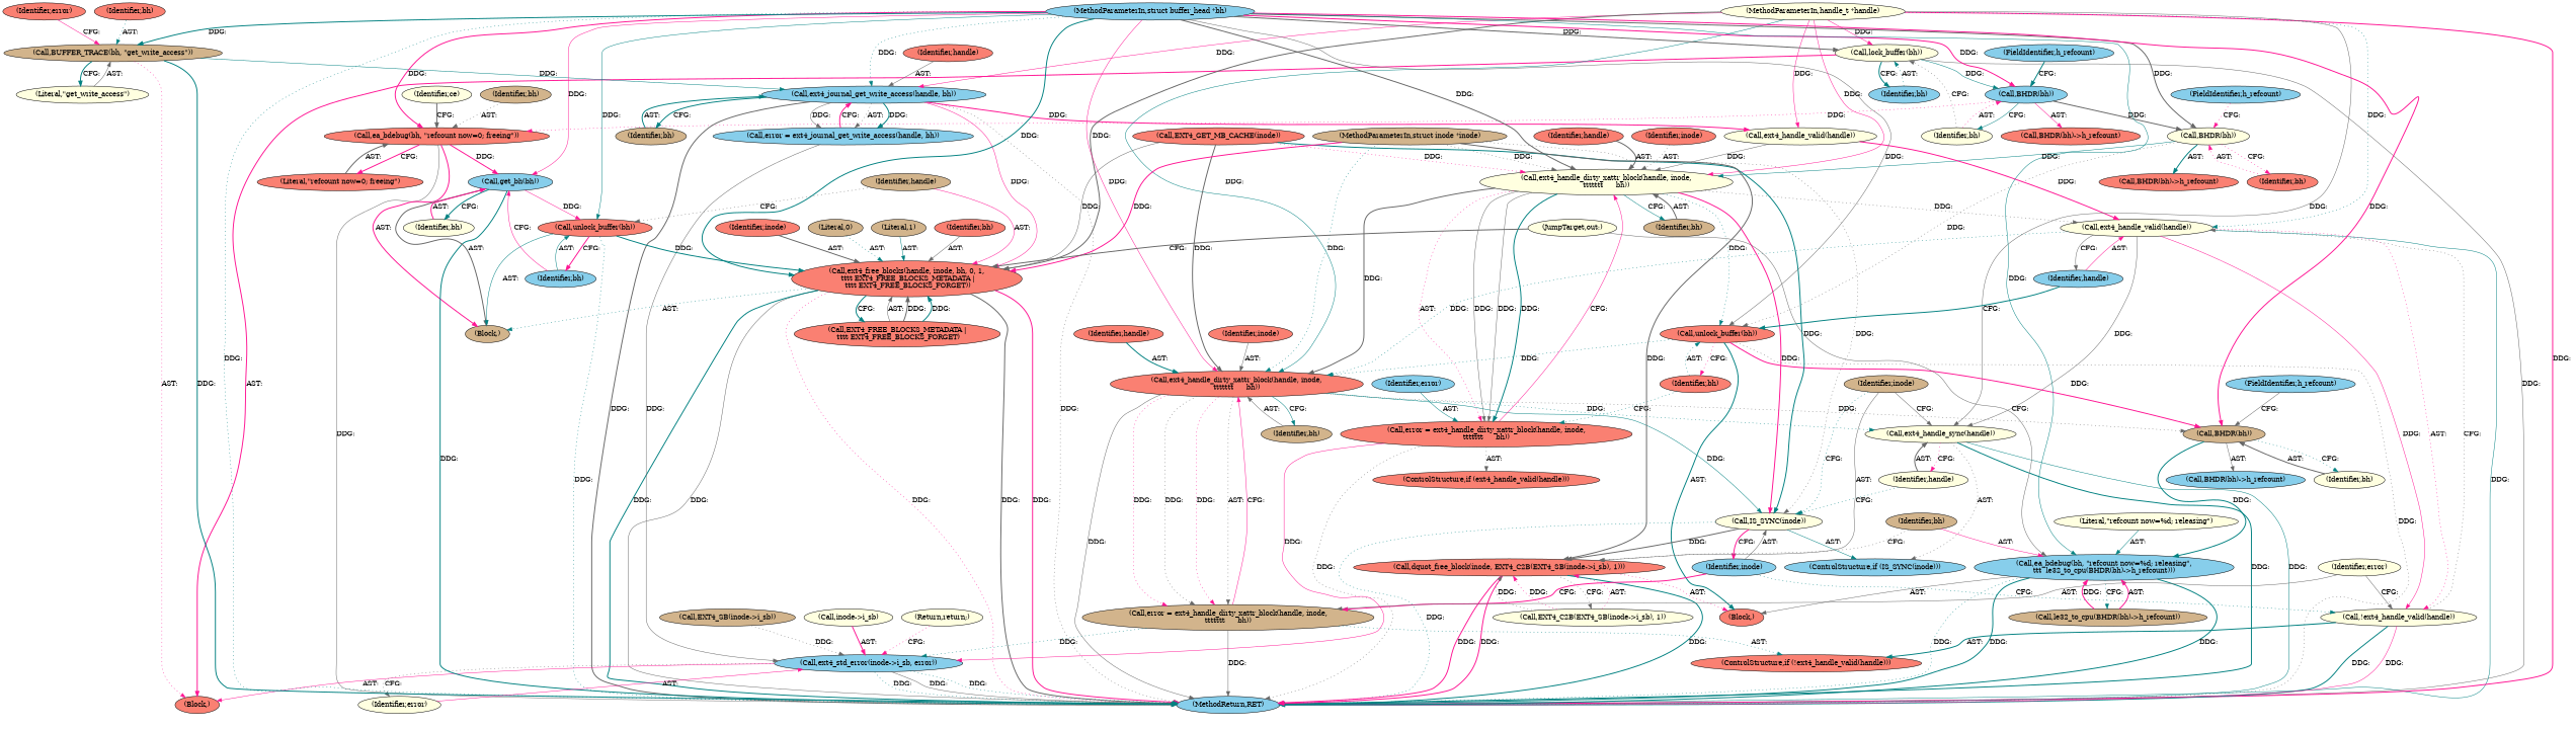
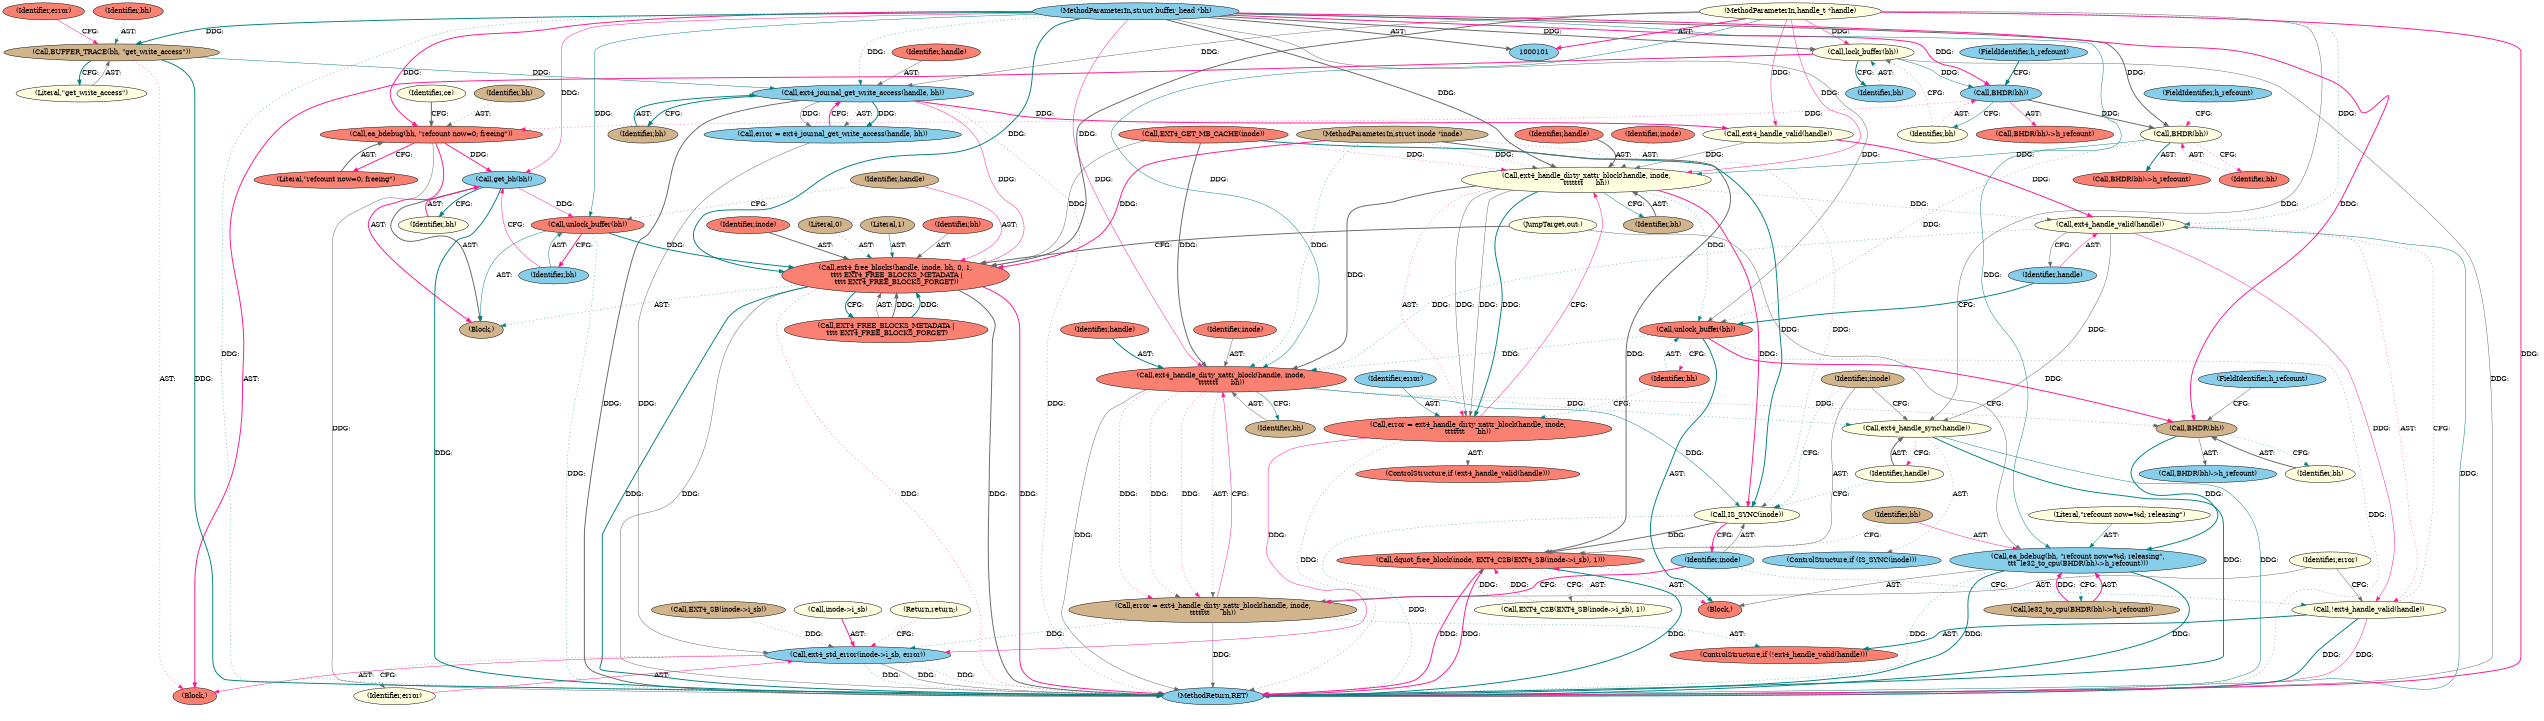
  digraph {
    node [fillcolor=salmon style=filled]
    edge [color=gray40 style=bold]
    n1 [fillcolor=lightyellow label="(Call,lock_buffer(bh))"]
    n2 [fillcolor=skyblue label="(Call,BHDR(bh))"]
    n3 [fillcolor=skyblue label="(Identifier,bh)"]
    n4 [fillcolor=skyblue label="(MethodReturn,RET)"]
    n5 [label="(Block,)"]
    n6 [label="(Call,ea_bdebug(bh, \"refcount now=0; freeing\"))"]
    n7 [fillcolor=lightyellow label="(Call,BHDR(bh))"]
    n8 [fillcolor=lightyellow label="(Identifier,bh)"]
    n9 [label="(Call,BHDR(bh)->h_refcount)"]
    n10 [fillcolor=skyblue label="(Call,ext4_journal_get_write_access(handle, bh))"]
    n11 [label="(Call,ext4_free_blocks(handle, inode, bh, 0, 1,\n \t\t\t\t EXT4_FREE_BLOCKS_METADATA |\n \t\t\t\t EXT4_FREE_BLOCKS_FORGET))"]
    n12 [fillcolor=lightyellow label="(Call,ext4_handle_valid(handle))"]
    n13 [fillcolor=tan label="(Identifier,bh)"]
    n14 [fillcolor=skyblue label="(Call,error = ext4_journal_get_write_access(handle, bh))"]
    n15 [fillcolor=tan label="(Block,)"]
    n16 [label="(Call,EXT4_FREE_BLOCKS_METADATA |\n \t\t\t\t EXT4_FREE_BLOCKS_FORGET)"]
    n17 [fillcolor=lightyellow label="(Call,ext4_handle_dirty_xattr_block(handle, inode,\n\t\t\t\t\t\t\t      bh))"]
    n18 [fillcolor=lightyellow label="(Call,ext4_handle_valid(handle))"]
    n19 [fillcolor=skyblue label="(Call,ext4_std_error(inode->i_sb, error))"]
    n20 [fillcolor=lightyellow label="(MethodParameterIn,handle_t *handle)"]
    n21 [label="(Call,ext4_handle_dirty_xattr_block(handle, inode,\n\t\t\t\t\t\t\t      bh))"]
    n22 [fillcolor=lightyellow label="(Call,ext4_handle_sync(handle))"]
+   1000101 [fillcolor=skyblue]
    n24 [label="(Call,unlock_buffer(bh))"]
    n25 [label="(Call,error = ext4_handle_dirty_xattr_block(handle, inode,\n\t\t\t\t\t\t\t      bh))"]
    n26 [fillcolor=lightyellow label="(Call,IS_SYNC(inode))"]
    n27 [fillcolor=tan label="(Identifier,bh)"]
    n28 [fillcolor=tan label="(Call,BHDR(bh))"]
    n29 [fillcolor=tan label="(Call,error = ext4_handle_dirty_xattr_block(handle, inode,\n\t\t\t\t\t\t\t      bh))"]
    n30 [fillcolor=tan label="(Identifier,bh)"]
    n31 [fillcolor=skyblue label="(ControlStructure,if (IS_SYNC(inode)))"]
    n32 [fillcolor=lightyellow label="(Identifier,handle)"]
    n33 [fillcolor=lightyellow label="(Call,!ext4_handle_valid(handle))"]
    n34 [fillcolor=skyblue label="(Identifier,handle)"]
    n35 [fillcolor=tan label="(Call,BUFFER_TRACE(bh, \"get_write_access\"))"]
    n36 [fillcolor=lightyellow label="(Literal,\"get_write_access\")"]
    n37 [fillcolor=skyblue label="(MethodParameterIn,struct buffer_head *bh)"]
    n38 [fillcolor=skyblue label="(Call,get_bh(bh))"]
    n39 [label="(Call,unlock_buffer(bh))"]
    n40 [fillcolor=skyblue label="(Call,ea_bdebug(bh, \"refcount now=%d; releasing\",\n\t\t\t  le32_to_cpu(BHDR(bh)->h_refcount)))"]
    n41 [label="(Literal,\"refcount now=0; freeing\")"]
    n42 [fillcolor=lightyellow label="(Identifier,bh)"]
    n43 [fillcolor=skyblue label="(Identifier,bh)"]
    n44 [label="(Call,BHDR(bh)->h_refcount)"]
    n45 [label="(Identifier,bh)"]
    n46 [label="(Identifier,bh)"]
    n47 [label="(Block,)"]
    n48 [fillcolor=skyblue label="(Call,BHDR(bh)->h_refcount)"]
    n49 [fillcolor=lightyellow label="(Identifier,bh)"]
    n50 [fillcolor=tan label="(Call,le32_to_cpu(BHDR(bh)->h_refcount))"]
    n51 [label="(ControlStructure,if (ext4_handle_valid(handle)))"]
    n52 [label="(Call,dquot_free_block(inode, EXT4_C2B(EXT4_SB(inode->i_sb), 1)))"]
    n53 [fillcolor=skyblue label="(Identifier,inode)"]
    n54 [fillcolor=lightyellow label="(Identifier,error)"]
    n55 [label="(ControlStructure,if (!ext4_handle_valid(handle)))"]
    n56 [fillcolor=lightyellow label="(Call,EXT4_C2B(EXT4_SB(inode->i_sb), 1))"]
    n57 [fillcolor=tan label="(Literal,0)"]
    n58 [fillcolor=tan label="(Identifier,bh)"]
    n59 [fillcolor=lightyellow label="(Literal,\"refcount now=%d; releasing\")"]
    n60 [label="(Identifier,handle)"]
    n61 [label="(Identifier,bh)"]
    n62 [fillcolor=tan label="(Literal,1)"]
    n63 [fillcolor=tan label="(Identifier,inode)"]
    n64 [fillcolor=lightyellow label="(Identifier,ce)"]
    n65 [label="(Call,EXT4_GET_MB_CACHE(inode))"]
    n66 [label="(Identifier,inode)"]
    n67 [label="(Identifier,bh)"]
    n68 [fillcolor=skyblue label="(Identifier,error)"]
    n69 [label="(Identifier,inode)"]
    n70 [label="(Identifier,handle)"]
    n71 [fillcolor=skyblue label="(FieldIdentifier,h_refcount)"]
    n72 [fillcolor=tan label="(Call,EXT4_SB(inode->i_sb))"]
    n73 [label="(Identifier,handle)"]
    n74 [label="(Identifier,error)"]
    n75 [fillcolor=skyblue label="(FieldIdentifier,h_refcount)"]
    n76 [fillcolor=lightyellow label="(Call,inode->i_sb)"]
    n77 [fillcolor=tan label="(MethodParameterIn,struct inode *inode)"]
    n78 [fillcolor=tan label="(Identifier,handle)"]
    n79 [fillcolor=lightyellow label="(Return,return;)"]
    n80 [fillcolor=lightyellow label="(Identifier,error)"]
    n81 [fillcolor=skyblue label="(FieldIdentifier,h_refcount)"]
    n82 [label="(Identifier,inode)"]
    n83 [fillcolor=tan label="(Identifier,bh)"]
    n84 [fillcolor=lightyellow label="(JumpTarget,out:)"]
    n1 -> n2 [color=teal label="DDG: " style=solid]
    n1 -> n3 [color=teal label="CFG: "]
    n1 -> n4 [label="DDG: " style=solid]
    n1 -> n5 [color=deeppink label="AST: "]
    n2 -> n6 [color=deeppink label="DDG: " style=dotted]
    n2 -> n7 [label="DDG: "]
    n2 -> n8 [color=teal label="CFG: " style=solid]
    n2 -> n9 [color=deeppink label="AST: " style=solid]
    n3 -> n1 [color=teal label="AST: " style=dotted]
    n6 -> n4 [label="DDG: " style=solid]
    n6 -> n15 [color=deeppink label="AST: "]
    n6 -> n38 [color=deeppink label="DDG: "]
    n6 -> n41 [color=deeppink label="CFG: "]
    n7 -> n17 [color=teal label="DDG: " style=solid]
    n7 -> n24 [label="DDG: " style=dotted]
    n7 -> n44 [color=teal label="AST: "]
    n7 -> n45 [color=deeppink label="CFG: " style=dotted]
    n8 -> n1 [label="CFG: " style=dotted]
    n8 -> n2 [color=deeppink label="AST: " style=dotted]
    n10 -> n4 [label="DDG: "]
    n10 -> n4 [label="DDG: " style=dotted]
    n10 -> n11 [color=deeppink label="DDG: " style=solid]
    n10 -> n12 [color=deeppink label="DDG: "]
    n10 -> n13 [color=teal label="CFG: "]
    n10 -> n14 [label="AST: " style=dotted]
    n10 -> n14 [color=teal label="DDG: "]
    n10 -> n14 [label="DDG: " style=solid]
    n11 -> n4 [label="DDG: " style=solid]
    n11 -> n4 [color=deeppink label="DDG: " style=dotted]
    n11 -> n4 [label="DDG: "]
    n11 -> n4 [color=deeppink label="DDG: "]
    n11 -> n4 [color=teal label="DDG: "]
    n11 -> n15 [color=teal label="AST: " style=dotted]
    n11 -> n16 [color=teal label="CFG: "]
    n12 -> n17 [label="DDG: " style=solid]
    n12 -> n18 [color=deeppink label="DDG: "]
    n13 -> n10 [color=teal label="AST: "]
    n14 -> n10 [color=deeppink label="CFG: "]
    n14 -> n19 [label="DDG: " style=solid]
    n16 -> n11 [label="AST: " style=solid]
    n16 -> n11 [label="DDG: "]
    n16 -> n11 [color=teal label="DDG: "]
    n17 -> n18 [label="DDG: " style=dotted]
    n17 -> n21 [label="DDG: "]
    n17 -> n24 [color=teal label="DDG: " style=dotted]
    n17 -> n25 [color=deeppink label="AST: " style=dotted]
    n17 -> n25 [label="DDG: " style=solid]
    n17 -> n25 [label="DDG: " style=solid]
    n17 -> n25 [color=teal label="DDG: "]
    n17 -> n26 [color=deeppink label="DDG: "]
    n17 -> n27 [color=teal label="CFG: " style=solid]
    n18 -> n4 [color=teal label="DDG: " style=solid]
    n18 -> n21 [color=teal label="DDG: " style=dotted]
    n18 -> n22 [label="DDG: " style=solid]
    n18 -> n33 [color=deeppink label="AST: " style=dotted]
    n18 -> n33 [color=deeppink label="DDG: " style=solid]
    n18 -> n34 [label="CFG: " style=solid]
    n19 -> n4 [color=teal label="DDG: " style=dotted]
    n19 -> n4 [label="DDG: " style=solid]
    n19 -> n4 [color=teal label="DDG: " style=dotted]
    n19 -> n5 [color=deeppink label="AST: " style=solid]
    n19 -> n54 [label="CFG: " style=dotted]
    n20 -> n1 [color=deeppink label="DDG: " style=solid]
    n20 -> n4 [color=deeppink label="DDG: "]
-   n20 -> n10 [color=deeppink label="DDG: " style=solid]
+   n20 -> n10 [label="DDG: " style=solid]
    n20 -> n11 [label="DDG: "]
    n20 -> n12 [color=deeppink label="DDG: " style=solid]
    n20 -> n17 [color=deeppink label="DDG: " style=solid]
    n20 -> n18 [color=teal label="DDG: " style=dotted]
    n20 -> n21 [color=teal label="DDG: " style=solid]
    n20 -> n22 [label="DDG: " style=solid]
+   n20 -> 1000101 [color=deeppink label="AST: "]
    n21 -> n4 [label="DDG: " style=solid]
    n21 -> n22 [color=teal label="DDG: " style=dotted]
    n21 -> n26 [color=teal label="DDG: " style=solid]
    n21 -> n28 [label="DDG: " style=dotted]
    n21 -> n29 [label="AST: " style=dotted]
    n21 -> n29 [label="DDG: " style=dotted]
    n21 -> n29 [color=deeppink label="DDG: " style=dotted]
    n21 -> n29 [color=deeppink label="DDG: " style=dotted]
    n21 -> n30 [color=teal label="CFG: " style=solid]
    n22 -> n4 [color=teal label="DDG: " style=solid]
    n22 -> n4 [color=teal label="DDG: "]
    n22 -> n31 [label="AST: " style=dotted]
    n22 -> n32 [color=deeppink label="CFG: " style=dotted]
    n24 -> n4 [label="DDG: " style=dotted]
    n24 -> n21 [color=teal label="DDG: " style=dotted]
    n24 -> n28 [color=deeppink label="DDG: "]
    n24 -> n46 [color=deeppink label="CFG: " style=dotted]
    n24 -> n47 [color=teal label="AST: "]
    n25 -> n4 [label="DDG: " style=dotted]
    n25 -> n17 [color=deeppink label="CFG: " style=solid]
    n25 -> n19 [color=deeppink label="DDG: " style=solid]
    n25 -> n51 [label="AST: " style=dotted]
    n26 -> n4 [color=teal label="DDG: " style=dotted]
-   n26 -> n31 [color=teal label="AST: " style=solid]
    n26 -> n52 [label="DDG: "]
    n26 -> n53 [color=deeppink label="CFG: "]
    n27 -> n17 [label="AST: "]
    n28 -> n40 [color=teal label="DDG: "]
    n28 -> n48 [label="AST: " style=solid]
    n28 -> n49 [color=teal label="CFG: " style=dotted]
    n29 -> n4 [label="DDG: " style=solid]
    n29 -> n19 [color=teal label="DDG: " style=dotted]
    n29 -> n21 [color=deeppink label="CFG: " style=solid]
    n29 -> n55 [color=teal label="AST: " style=dotted]
    n30 -> n21 [label="AST: " style=solid]
    n32 -> n22 [label="AST: "]
    n32 -> n26 [color=teal label="CFG: " style=dotted]
    n33 -> n4 [color=teal label="DDG: "]
    n33 -> n4 [color=deeppink label="DDG: " style=solid]
    n33 -> n18 [label="CFG: " style=dotted]
    n33 -> n55 [color=teal label="AST: "]
    n34 -> n18 [color=deeppink label="AST: " style=solid]
    n34 -> n24 [color=teal label="CFG: "]
    n35 -> n4 [color=teal label="DDG: "]
    n35 -> n5 [color=deeppink label="AST: " style=dotted]
    n35 -> n10 [color=teal label="DDG: " style=solid]
    n35 -> n36 [color=teal label="CFG: "]
    n36 -> n35 [label="AST: " style=solid]
    n37 -> n1 [label="DDG: "]
    n37 -> n2 [color=deeppink label="DDG: "]
    n37 -> n4 [color=teal label="DDG: " style=dotted]
    n37 -> n6 [color=deeppink label="DDG: "]
    n37 -> n7 [label="DDG: "]
    n37 -> n10 [color=teal label="DDG: " style=dotted]
    n37 -> n11 [color=teal label="DDG: "]
    n37 -> n17 [label="DDG: "]
    n37 -> n21 [color=deeppink label="DDG: " style=solid]
+   n37 -> 1000101 [label="AST: "]
    n37 -> n24 [label="DDG: " style=solid]
    n37 -> n28 [color=deeppink label="DDG: "]
    n37 -> n35 [color=teal label="DDG: "]
    n37 -> n38 [color=deeppink label="DDG: " style=solid]
    n37 -> n39 [color=teal label="DDG: " style=solid]
    n37 -> n40 [color=teal label="DDG: " style=solid]
    n38 -> n4 [color=teal label="DDG: "]
    n38 -> n15 [label="AST: "]
    n38 -> n39 [color=deeppink label="DDG: " style=solid]
    n38 -> n42 [color=teal label="CFG: "]
    n39 -> n4 [color=teal label="DDG: " style=dotted]
    n39 -> n11 [color=teal label="DDG: "]
    n39 -> n15 [color=teal label="AST: " style=solid]
    n39 -> n43 [color=deeppink label="CFG: "]
    n40 -> n4 [color=teal label="DDG: " style=dotted]
    n40 -> n4 [color=teal label="DDG: "]
    n40 -> n4 [color=teal label="DDG: "]
    n40 -> n47 [label="AST: " style=solid]
    n40 -> n50 [color=teal label="CFG: " style=dotted]
    n41 -> n6 [label="AST: "]
    n42 -> n38 [color=deeppink label="AST: "]
    n43 -> n38 [color=deeppink label="CFG: " style=solid]
    n43 -> n39 [color=teal label="AST: " style=solid]
    n45 -> n7 [color=deeppink label="AST: " style=dotted]
    n46 -> n24 [color=teal label="AST: " style=dotted]
    n46 -> n25 [color=teal label="CFG: " style=dotted]
    n49 -> n28 [label="AST: "]
    n50 -> n40 [color=deeppink label="AST: "]
    n50 -> n40 [color=deeppink label="DDG: "]
    n52 -> n4 [color=teal label="DDG: "]
    n52 -> n4 [color=deeppink label="DDG: "]
    n52 -> n4 [color=deeppink label="DDG: "]
    n52 -> n47 [color=deeppink label="AST: " style=dotted]
    n52 -> n56 [label="CFG: " style=dotted]
    n53 -> n26 [label="AST: " style=solid]
    n53 -> n29 [color=deeppink label="CFG: "]
    n53 -> n33 [color=teal label="CFG: " style=dotted]
    n54 -> n19 [color=deeppink label="AST: " style=solid]
    n56 -> n52 [color=deeppink label="AST: " style=dotted]
    n56 -> n52 [label="DDG: " style=dotted]
    n56 -> n52 [color=deeppink label="DDG: " style=dotted]
    n57 -> n11 [color=teal label="AST: " style=dotted]
    n58 -> n40 [color=deeppink label="AST: " style=solid]
    n58 -> n52 [label="CFG: " style=dotted]
    n59 -> n40 [color=teal label="AST: " style=solid]
    n60 -> n17 [label="AST: "]
    n61 -> n35 [color=teal label="AST: " style=dotted]
    n62 -> n11 [color=teal label="AST: " style=solid]
    n63 -> n22 [label="CFG: " style=solid]
    n63 -> n26 [color=teal label="CFG: " style=dotted]
    n63 -> n52 [label="AST: " style=solid]
    n64 -> n6 [label="CFG: "]
    n65 -> n11 [label="DDG: " style=solid]
    n65 -> n17 [color=deeppink label="DDG: " style=dotted]
    n65 -> n21 [label="DDG: "]
    n65 -> n26 [color=teal label="DDG: "]
    n66 -> n21 [label="AST: " style=solid]
    n67 -> n11 [label="AST: " style=solid]
    n68 -> n25 [color=teal label="AST: " style=solid]
    n69 -> n11 [label="AST: "]
    n70 -> n10 [label="AST: " style=solid]
    n71 -> n2 [color=teal label="CFG: "]
    n72 -> n19 [label="DDG: " style=dotted]
    n73 -> n21 [color=teal label="AST: "]
    n74 -> n35 [color=deeppink label="CFG: " style=solid]
    n75 -> n7 [color=deeppink label="CFG: " style=dotted]
    n76 -> n19 [color=deeppink label="AST: "]
    n77 -> n11 [color=deeppink label="DDG: "]
    n77 -> n17 [label="DDG: " style=dotted]
    n77 -> n21 [color=teal label="DDG: " style=dotted]
    n77 -> n26 [label="DDG: " style=dotted]
    n77 -> n52 [label="DDG: "]
    n78 -> n11 [color=deeppink label="AST: " style=solid]
    n78 -> n39 [label="CFG: " style=dotted]
    n79 -> n19 [color=deeppink label="CFG: " style=dotted]
    n80 -> n29 [label="AST: " style=solid]
    n80 -> n33 [label="CFG: " style=solid]
    n81 -> n28 [label="CFG: " style=solid]
    n82 -> n17 [label="AST: " style=dotted]
    n83 -> n6 [label="AST: " style=dotted]
    n84 -> n11 [label="CFG: "]
    n84 -> n40 [label="CFG: " style=solid]
  }
